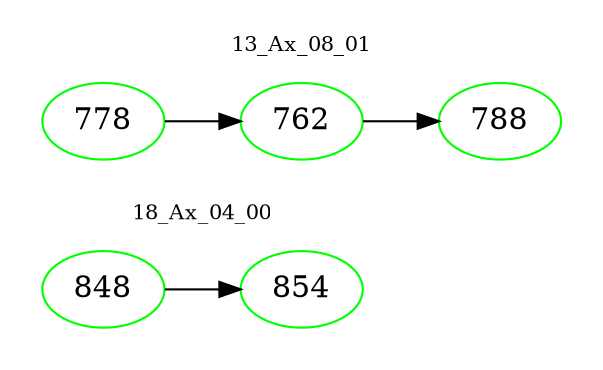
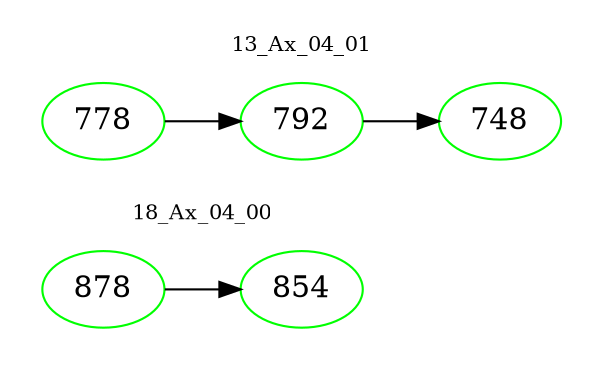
  digraph {
    rankdir=LR
    node [color=green]
    edge [color=black]
-   n1 [label=848]
+   n1 [label=878]
    n2 [label=854]
    n3 [label=778]
-   n4 [label=762]
-   n5 [label=788]
+   n4 [label=792]
+   n5 [label=748]
    subgraph cluster_1 {
      color=white
      fontsize=10
      label="18_Ax_04_00"
      n1
      n2
    }
    subgraph cluster_2 {
      color=white
      fontsize=10
-     label="13_Ax_08_01"
+     label="13_Ax_04_01"
      n3
      n4
      n5
    }
    n1 -> n2
    n3 -> n4
    n4 -> n5
  }
